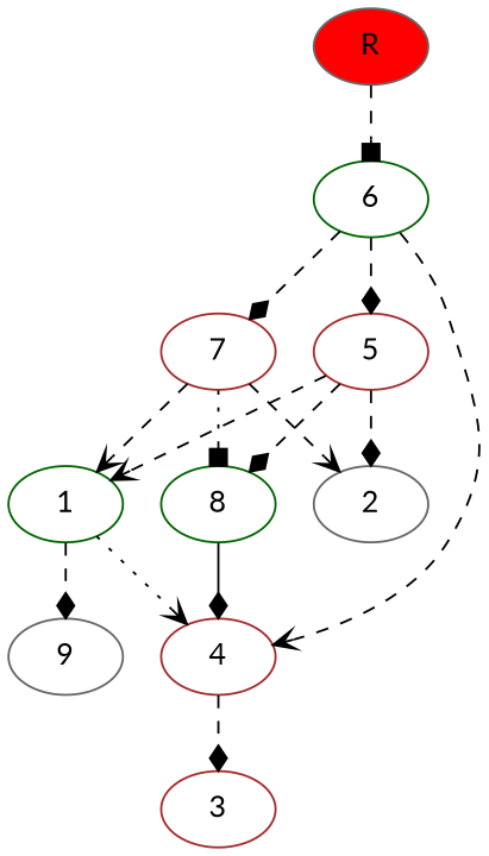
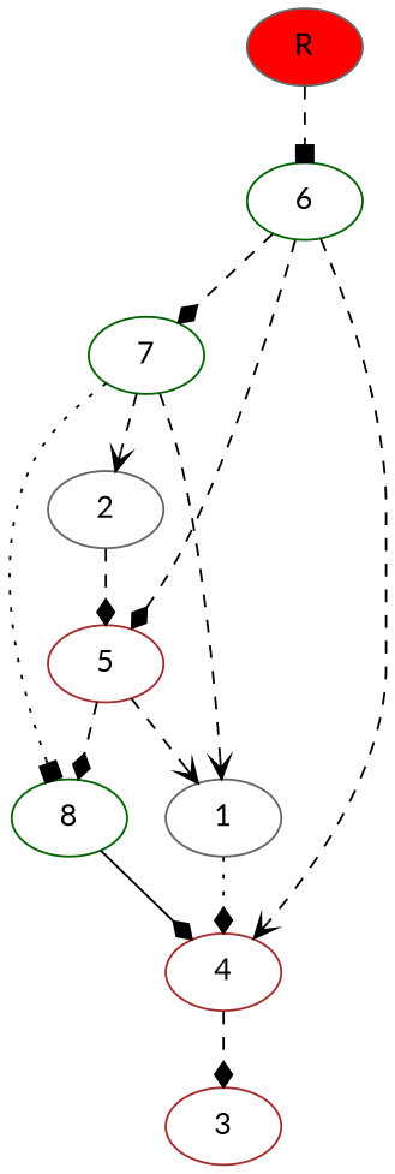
  digraph {
    fontname=Lato
    node [color=gray40 fontname=Lato]
    edge [arrowhead=diamond fontname=Lato style=dashed]
    4 [color=brown]
-   1 [color=darkgreen]
-   9
+   1
    3 [color=brown]
    5 [color=brown]
    2
    8 [color=darkgreen]
    6 [color=darkgreen]
-   7 [color=brown]
+   7 [color=darkgreen]
    R [fillcolor="#ff0000" style=filled]
    4 -> 3
-   1 -> 4 [arrowhead=vee style=dotted]
-   1 -> 9
+   1 -> 4 [style=dotted]
    5 -> 1 [arrowhead=vee]
-   5 -> 2
+   2 -> 5
    5 -> 8
    8 -> 4 [style=solid]
    6 -> 4 [arrowhead=vee]
    6 -> 5
    6 -> 7
    7 -> 1 [arrowhead=vee]
    7 -> 2 [arrowhead=vee]
    7 -> 8 [arrowhead=box style=dotted]
    R -> 6 [arrowhead=box]
  }
